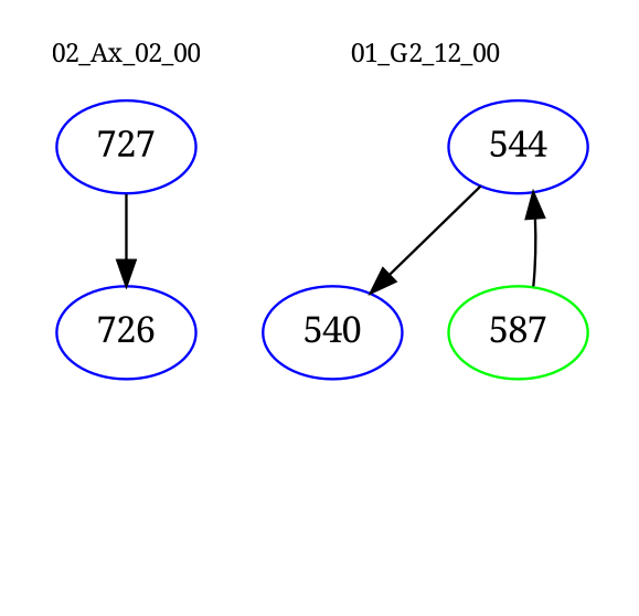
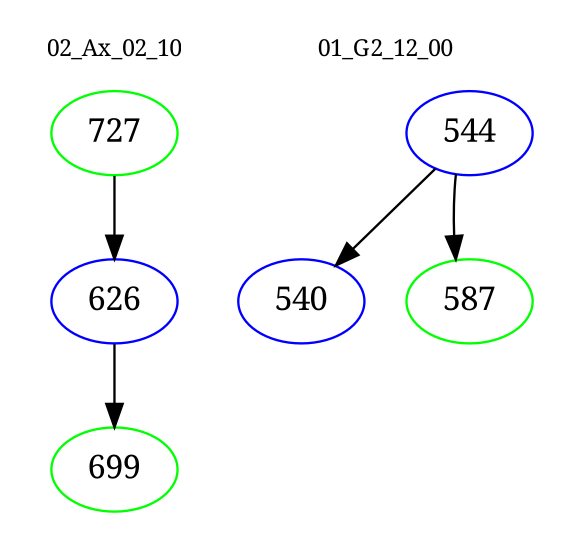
  digraph {
    fontname="Noto Serif"
    node [color=blue fontname="Noto Serif"]
    edge [color=black fontname="Noto Serif"]
-   n1 [label=726]
-   n3 [label=727]
+   n1 [label=626]
+   n2 [color=green label=699]
+   n3 [color=green label=727]
    n4 [label=544]
    n5 [label=540]
    n6 [color=green label=587]
    subgraph cluster_1 {
      color=white
      fontsize=10
-     label="02_Ax_02_00"
+     label="02_Ax_02_10"
      n1
+     n2
      n3
    }
    subgraph cluster_2 {
      color=white
      fontsize=10
      label="01_G2_12_00"
      n4
      n5
      n6
    }
+   n1 -> n2
    n3 -> n1
    n4 -> n5
-   n6 -> n4
+   n4 -> n6
  }
